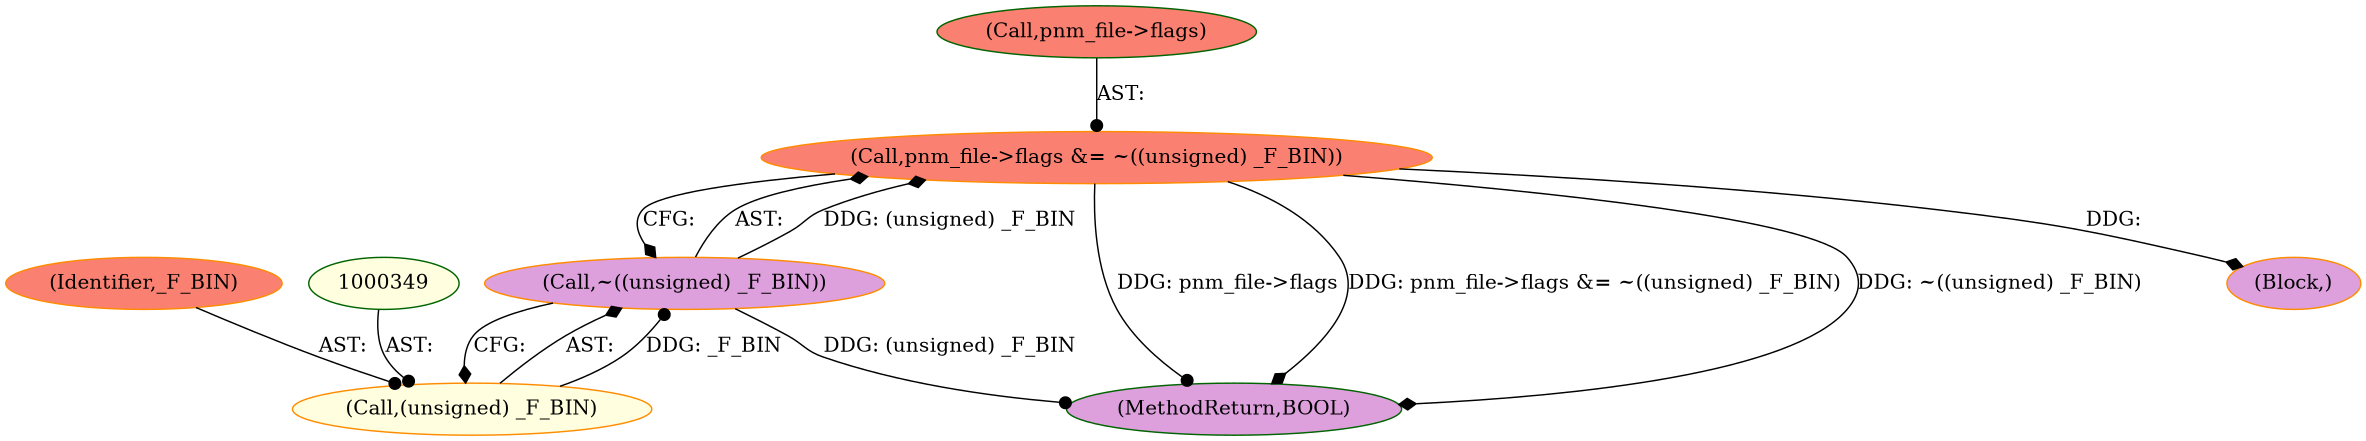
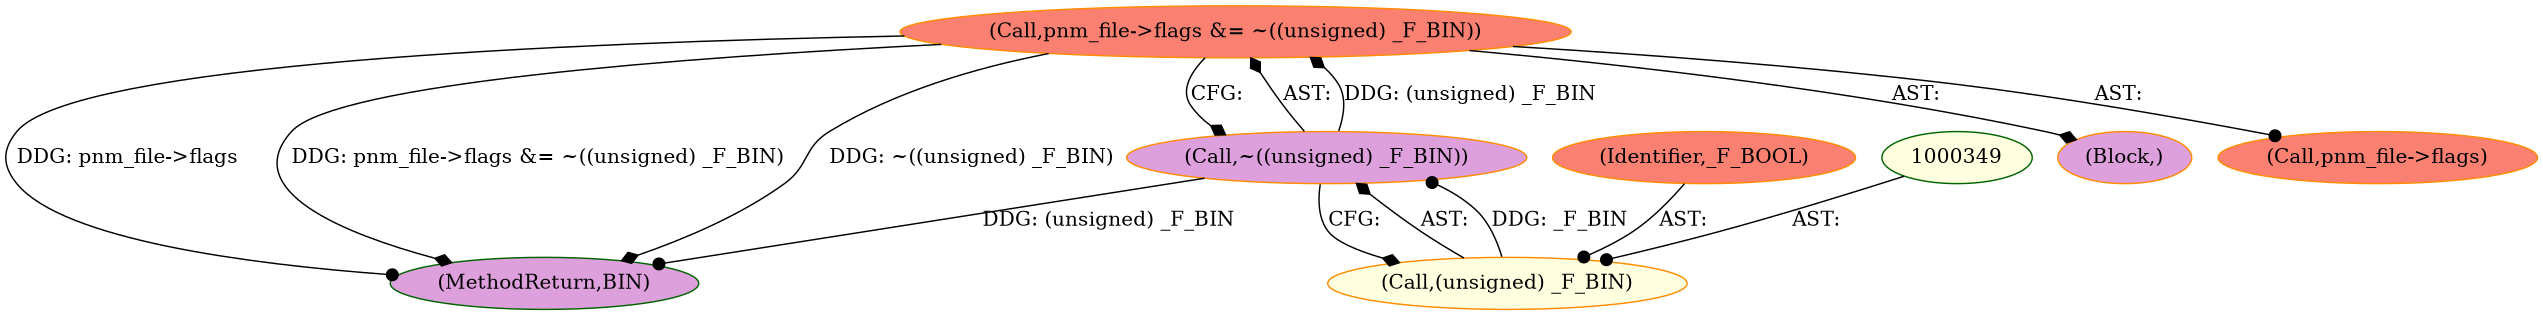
  digraph {
    node [color=darkorange fillcolor=salmon style=filled]
    edge [arrowhead=diamond]
    n1 [label="(Call,pnm_file->flags &= ~((unsigned) _F_BIN))"]
    n2 [fillcolor=plum label="(Call,~((unsigned) _F_BIN))"]
-   n3 [color=darkgreen fillcolor=plum label="(MethodReturn,BOOL)"]
+   n3 [color=darkgreen fillcolor=plum label="(MethodReturn,BIN)"]
    n4 [fillcolor=plum label="(Block,)"]
    n5 [fillcolor=lightyellow label="(Call,(unsigned) _F_BIN)"]
-   n6 [label="(Identifier,_F_BIN)"]
-   n7 [color=darkgreen label="(Call,pnm_file->flags)"]
+   n6 [label="(Identifier,_F_BOOL)"]
+   n7 [label="(Call,pnm_file->flags)"]
    n8 [color=darkgreen fillcolor=lightyellow label=1000349]
    n1 -> n2 [label="CFG: "]
    n1 -> n3 [arrowhead=dot label="DDG: pnm_file->flags"]
    n1 -> n3 [label="DDG: pnm_file->flags &= ~((unsigned) _F_BIN)"]
    n1 -> n3 [label="DDG: ~((unsigned) _F_BIN)"]
-   n1 -> n4 [label="DDG: "]
+   n1 -> n4 [label="AST: "]
    n2 -> n1 [label="AST: "]
    n2 -> n1 [label="DDG: (unsigned) _F_BIN"]
    n2 -> n3 [arrowhead=dot label="DDG: (unsigned) _F_BIN"]
    n2 -> n5 [label="CFG: "]
    n5 -> n2 [label="AST: "]
    n5 -> n2 [arrowhead=dot label="DDG: _F_BIN"]
    n6 -> n5 [arrowhead=dot label="AST: "]
-   n7 -> n1 [arrowhead=dot label="AST: "]
+   n1 -> n7 [arrowhead=dot label="AST: "]
    n8 -> n5 [arrowhead=dot label="AST: "]
  }
